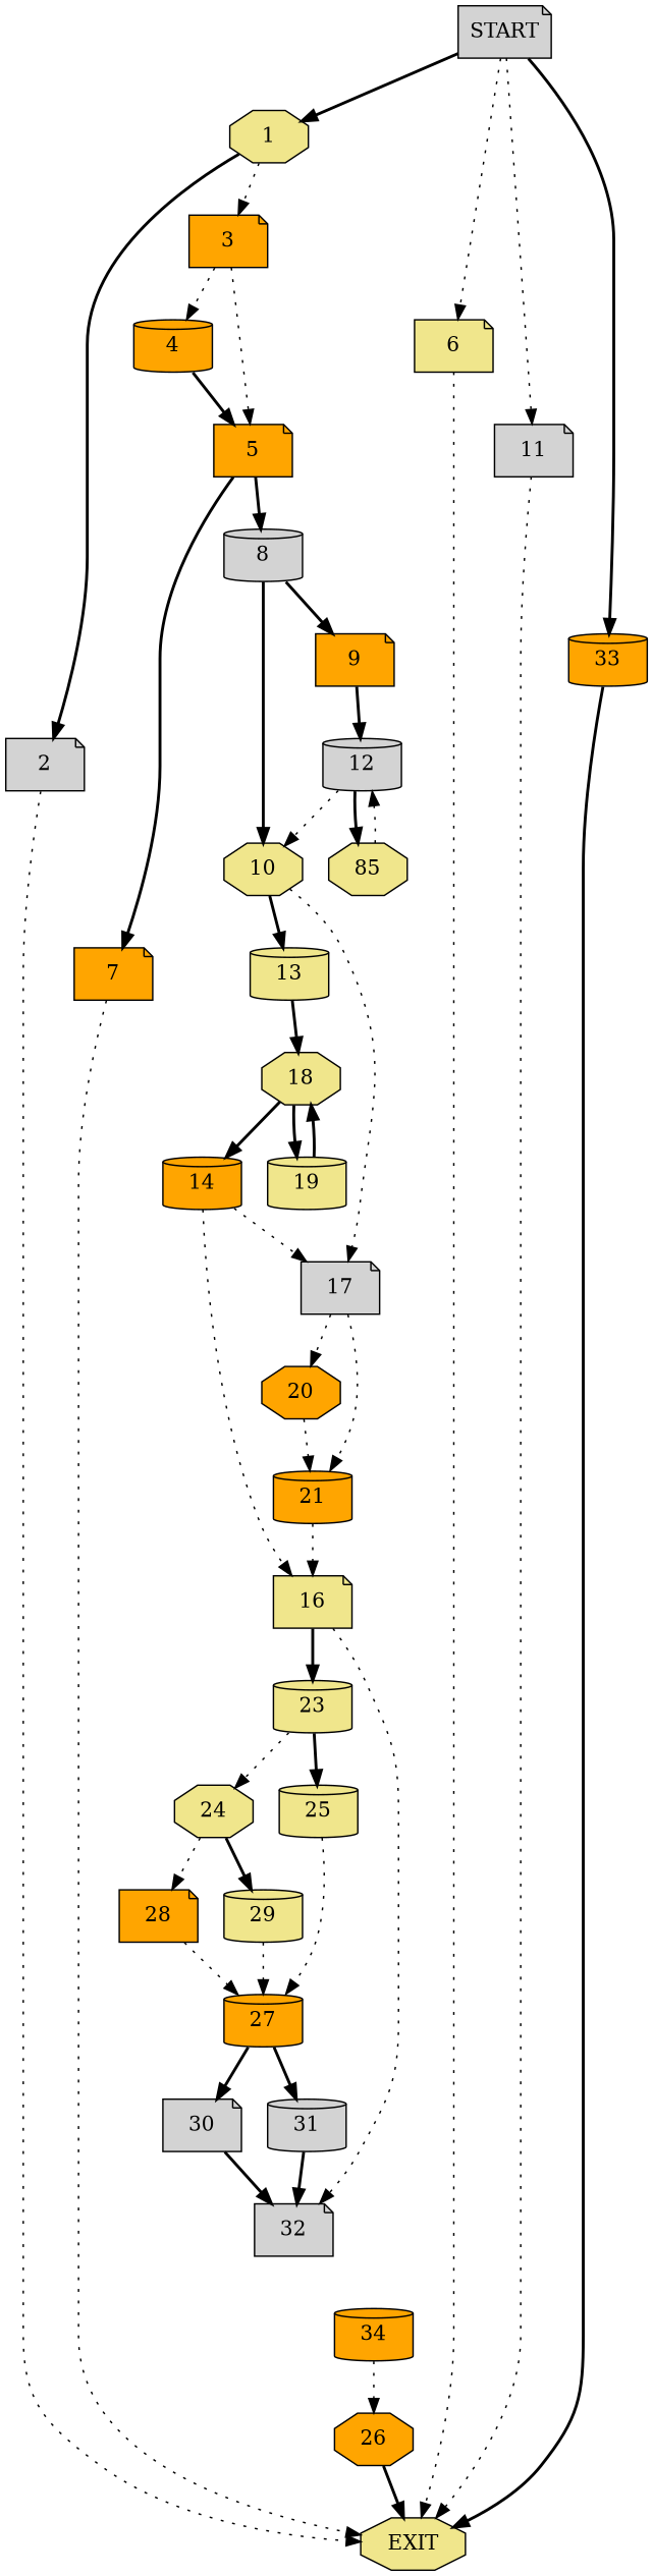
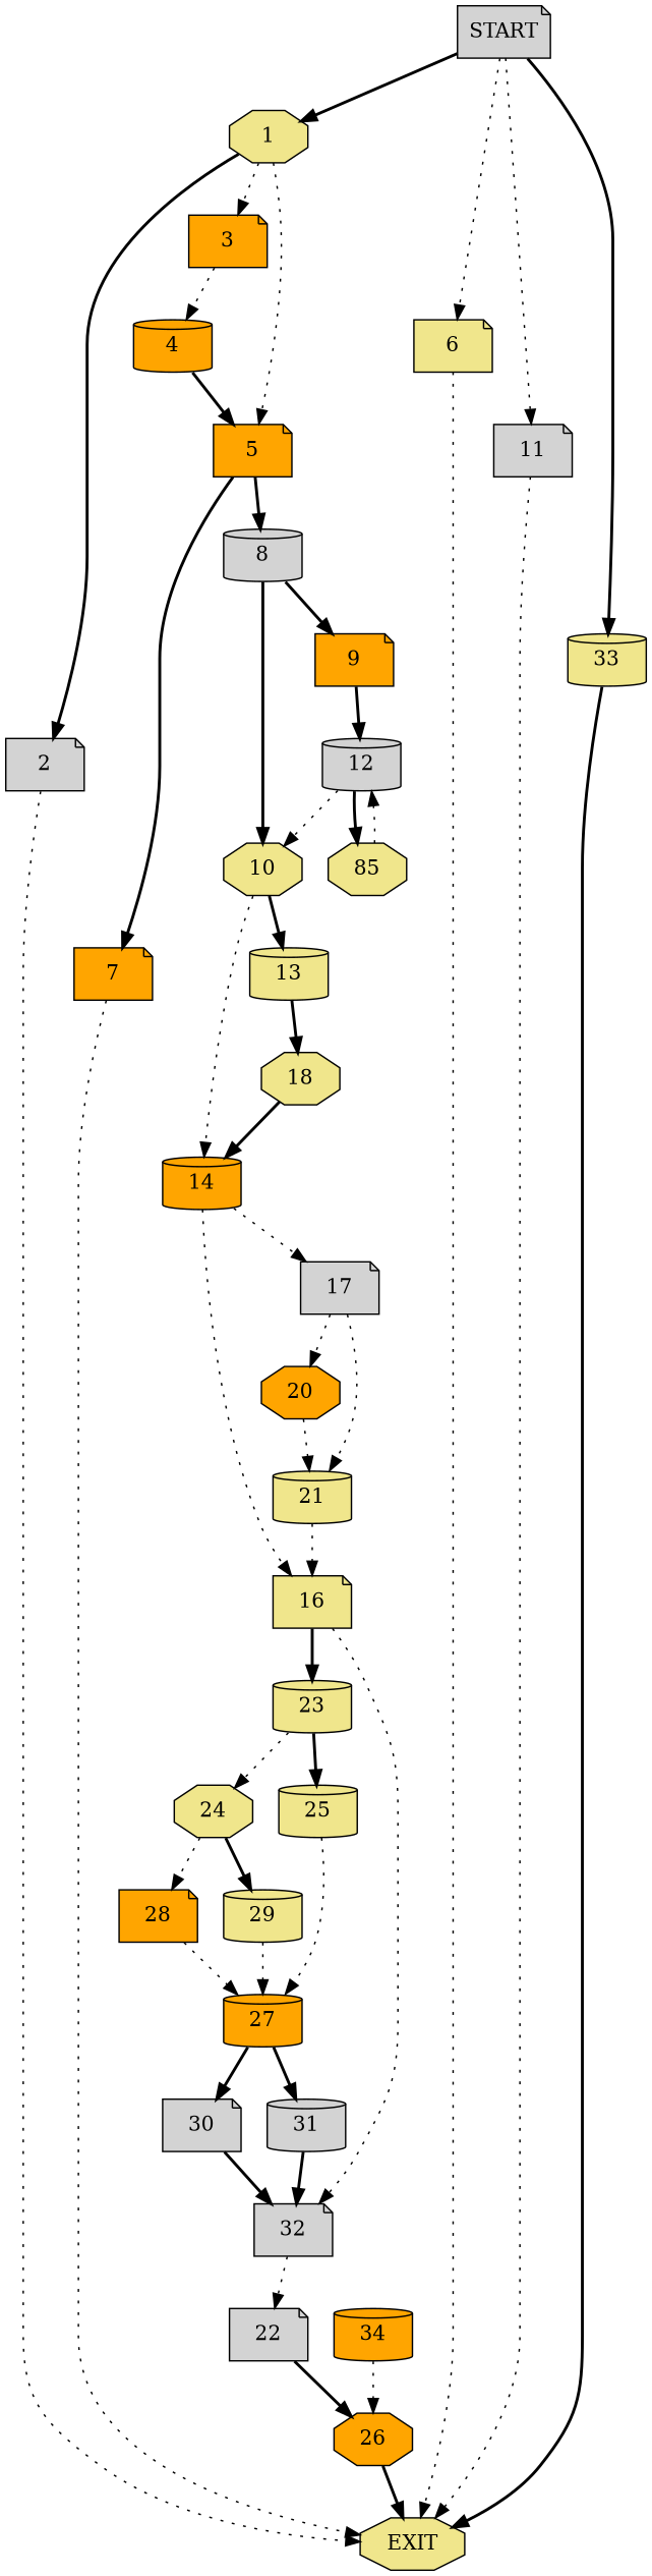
  digraph {
    node [fillcolor=khaki shape=note style=filled]
    edge [style=dotted]
    n1 [fillcolor=lightgrey label=START]
    1 [shape=octagon]
    6
    11 [fillcolor=lightgrey]
-   33 [fillcolor=orange shape=cylinder]
+   33 [shape=cylinder]
    2 [fillcolor=lightgrey]
    3 [fillcolor=orange]
    n8 [label=EXIT shape=octagon]
    34 [fillcolor=orange shape=cylinder]
    26 [fillcolor=orange shape=octagon]
    4 [fillcolor=orange shape=cylinder]
    5 [fillcolor=orange]
    7 [fillcolor=orange]
    8 [fillcolor=lightgrey shape=cylinder]
    9 [fillcolor=orange]
    10 [shape=octagon]
    12 [fillcolor=lightgrey shape=cylinder]
    13 [shape=cylinder]
    14 [fillcolor=orange shape=cylinder]
    n20 [label=85 shape=octagon]
    18 [shape=octagon]
    16
    17 [fillcolor=lightgrey]
-   19 [shape=cylinder]
    23 [shape=cylinder]
    32 [fillcolor=lightgrey]
    20 [fillcolor=orange shape=octagon]
-   21 [fillcolor=orange shape=cylinder]
+   21 [shape=cylinder]
+   22 [fillcolor=lightgrey]
    24 [shape=octagon]
    25 [shape=cylinder]
    28 [fillcolor=orange]
    29 [shape=cylinder]
    27 [fillcolor=orange shape=cylinder]
    30 [fillcolor=lightgrey]
    31 [fillcolor=lightgrey shape=cylinder]
    n1 -> 1 [style=bold]
    n1 -> 6
    n1 -> 11
    n1 -> 33 [style=bold]
    1 -> 2 [style=bold]
    1 -> 3
    6 -> n8
    11 -> n8
    33 -> n8 [style=bold]
    2 -> n8
    3 -> 4
-   3 -> 5
+   1 -> 5
    34 -> 26
    26 -> n8 [style=bold]
    4 -> 5 [style=bold]
    5 -> 7 [style=bold]
    5 -> 8 [style=bold]
    7 -> n8
    8 -> 9 [style=bold]
    8 -> 10 [style=bold]
    9 -> 12 [style=bold]
    10 -> 13 [style=bold]
-   10 -> 17
+   10 -> 14
    12 -> 10
    12 -> n20 [style=bold]
    13 -> 18 [style=bold]
    14 -> 16
    14 -> 17
    n20 -> 12
    18 -> 14 [style=bold]
-   18 -> 19 [style=bold]
    16 -> 23 [style=bold]
    16 -> 32
    17 -> 20
    17 -> 21
-   19 -> 18 [style=bold]
    23 -> 24
    23 -> 25 [style=bold]
+   32 -> 22
    20 -> 21
    21 -> 16
+   22 -> 26 [style=bold]
    24 -> 28
    24 -> 29 [style=bold]
    25 -> 27
    28 -> 27
    29 -> 27
    27 -> 30 [style=bold]
    27 -> 31 [style=bold]
    30 -> 32 [style=bold]
    31 -> 32 [style=bold]
  }
